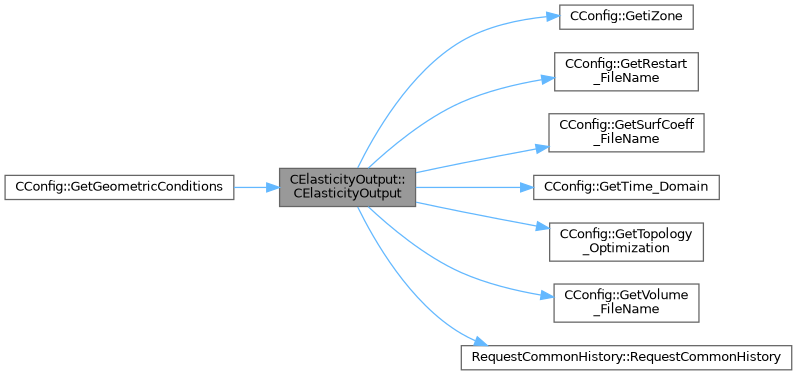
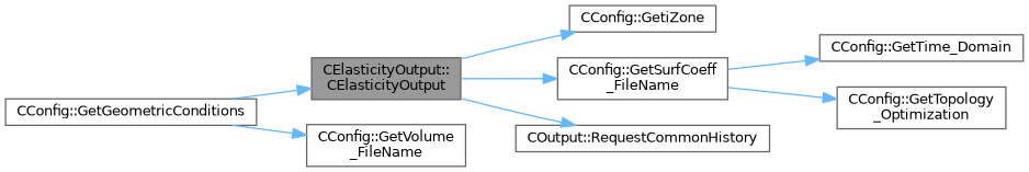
  digraph {
    rankdir=LR
    node [color=grey40 fillcolor=white fontname=Helvetica fontsize=10 shape=box style=filled]
    edge [color=steelblue1 fontname=Helvetica fontsize=10 labelfontname=Helvetica labelfontsize=10 style=solid]
    n1 [color=gray40 fillcolor=grey60 fontcolor=black height=0.2 label="CElasticityOutput::\lCElasticityOutput" width=0.4]
    n2 [height=0.2 label="CConfig::GetiZone" width=0.4]
-   n3 [height=0.2 label="CConfig::GetRestart\l_FileName" width=0.4]
    n4 [height=0.2 label="CConfig::GetSurfCoeff\l_FileName" width=0.4]
    n5 [height=0.2 label="CConfig::GetTime_Domain" width=0.4]
    n6 [height=0.2 label="CConfig::GetTopology\l_Optimization" width=0.4]
    n7 [height=0.2 label="CConfig::GetVolume\l_FileName" width=0.4]
-   n8 [height=0.2 label="RequestCommonHistory::RequestCommonHistory" width=0.4]
+   n8 [height=0.2 label="COutput::RequestCommonHistory" width=0.4]
    n9 [height=0.2 label="CConfig::GetGeometricConditions" width=0.4]
    n1 -> n2
-   n1 -> n3
    n1 -> n4
-   n1 -> n5
-   n1 -> n6
-   n1 -> n7
+   n4 -> n5
+   n4 -> n6
+   n9 -> n7
    n1 -> n8
    n9 -> n1
  }
